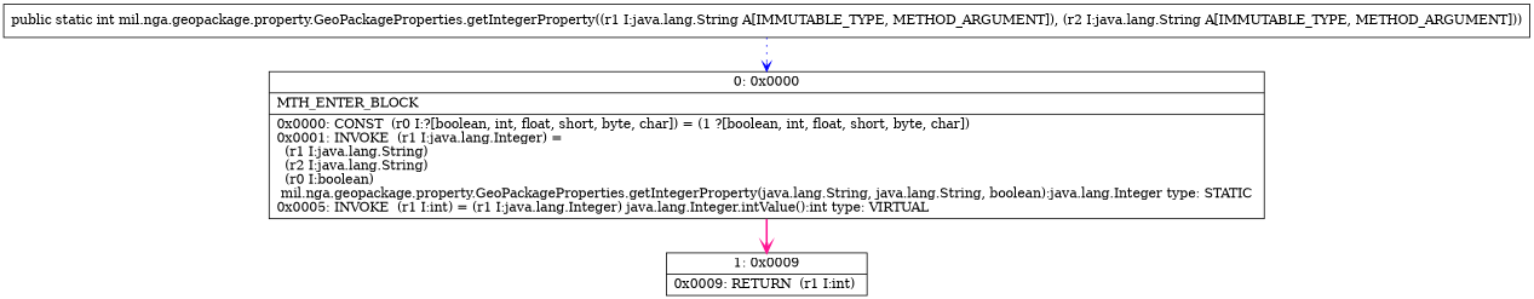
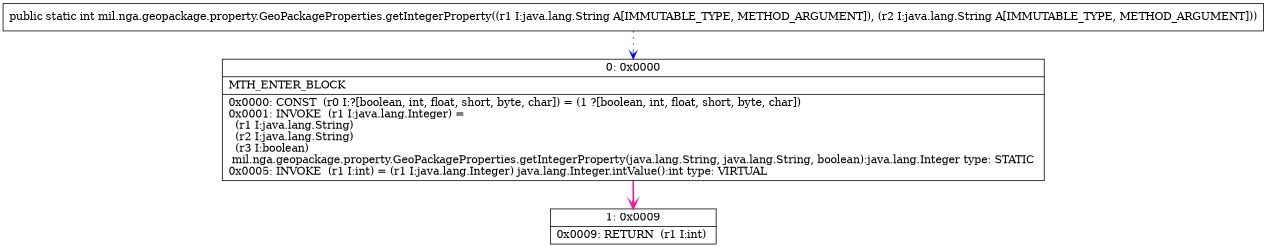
  digraph {
    node [shape=record]
    edge [arrowhead=vee]
-   n1 [label="{0\:\ 0x0000|MTH_ENTER_BLOCK\l|0x0000: CONST  (r0 I:?[boolean, int, float, short, byte, char]) = (1 ?[boolean, int, float, short, byte, char]) \l0x0001: INVOKE  (r1 I:java.lang.Integer) = \l  (r1 I:java.lang.String)\l  (r2 I:java.lang.String)\l  (r0 I:boolean)\l mil.nga.geopackage.property.GeoPackageProperties.getIntegerProperty(java.lang.String, java.lang.String, boolean):java.lang.Integer type: STATIC \l0x0005: INVOKE  (r1 I:int) = (r1 I:java.lang.Integer) java.lang.Integer.intValue():int type: VIRTUAL \l}"]
+   n1 [label="{0\:\ 0x0000|MTH_ENTER_BLOCK\l|0x0000: CONST  (r0 I:?[boolean, int, float, short, byte, char]) = (1 ?[boolean, int, float, short, byte, char]) \l0x0001: INVOKE  (r1 I:java.lang.Integer) = \l  (r1 I:java.lang.String)\l  (r2 I:java.lang.String)\l  (r3 I:boolean)\l mil.nga.geopackage.property.GeoPackageProperties.getIntegerProperty(java.lang.String, java.lang.String, boolean):java.lang.Integer type: STATIC \l0x0005: INVOKE  (r1 I:int) = (r1 I:java.lang.Integer) java.lang.Integer.intValue():int type: VIRTUAL \l}"]
    n2 [label="{1\:\ 0x0009|0x0009: RETURN  (r1 I:int) \l}"]
    n3 [label="{public static int mil.nga.geopackage.property.GeoPackageProperties.getIntegerProperty((r1 I:java.lang.String A[IMMUTABLE_TYPE, METHOD_ARGUMENT]), (r2 I:java.lang.String A[IMMUTABLE_TYPE, METHOD_ARGUMENT])) }"]
    n1 -> n2 [color=deeppink style=bold]
    n3 -> n1 [color=blue style=dotted]
  }
